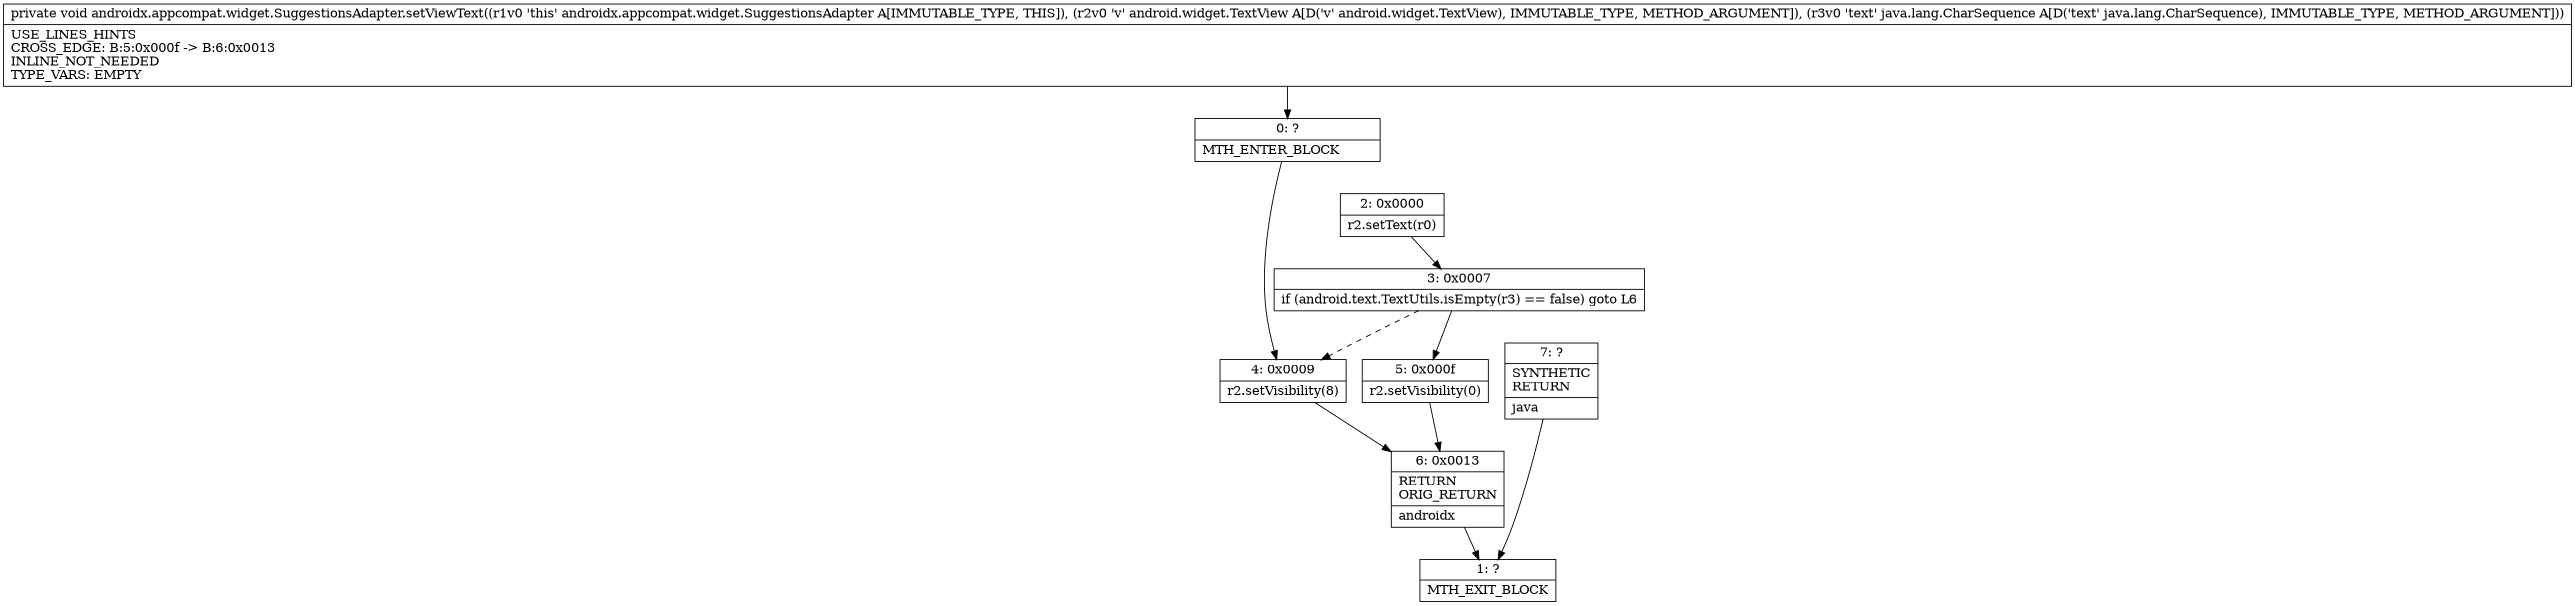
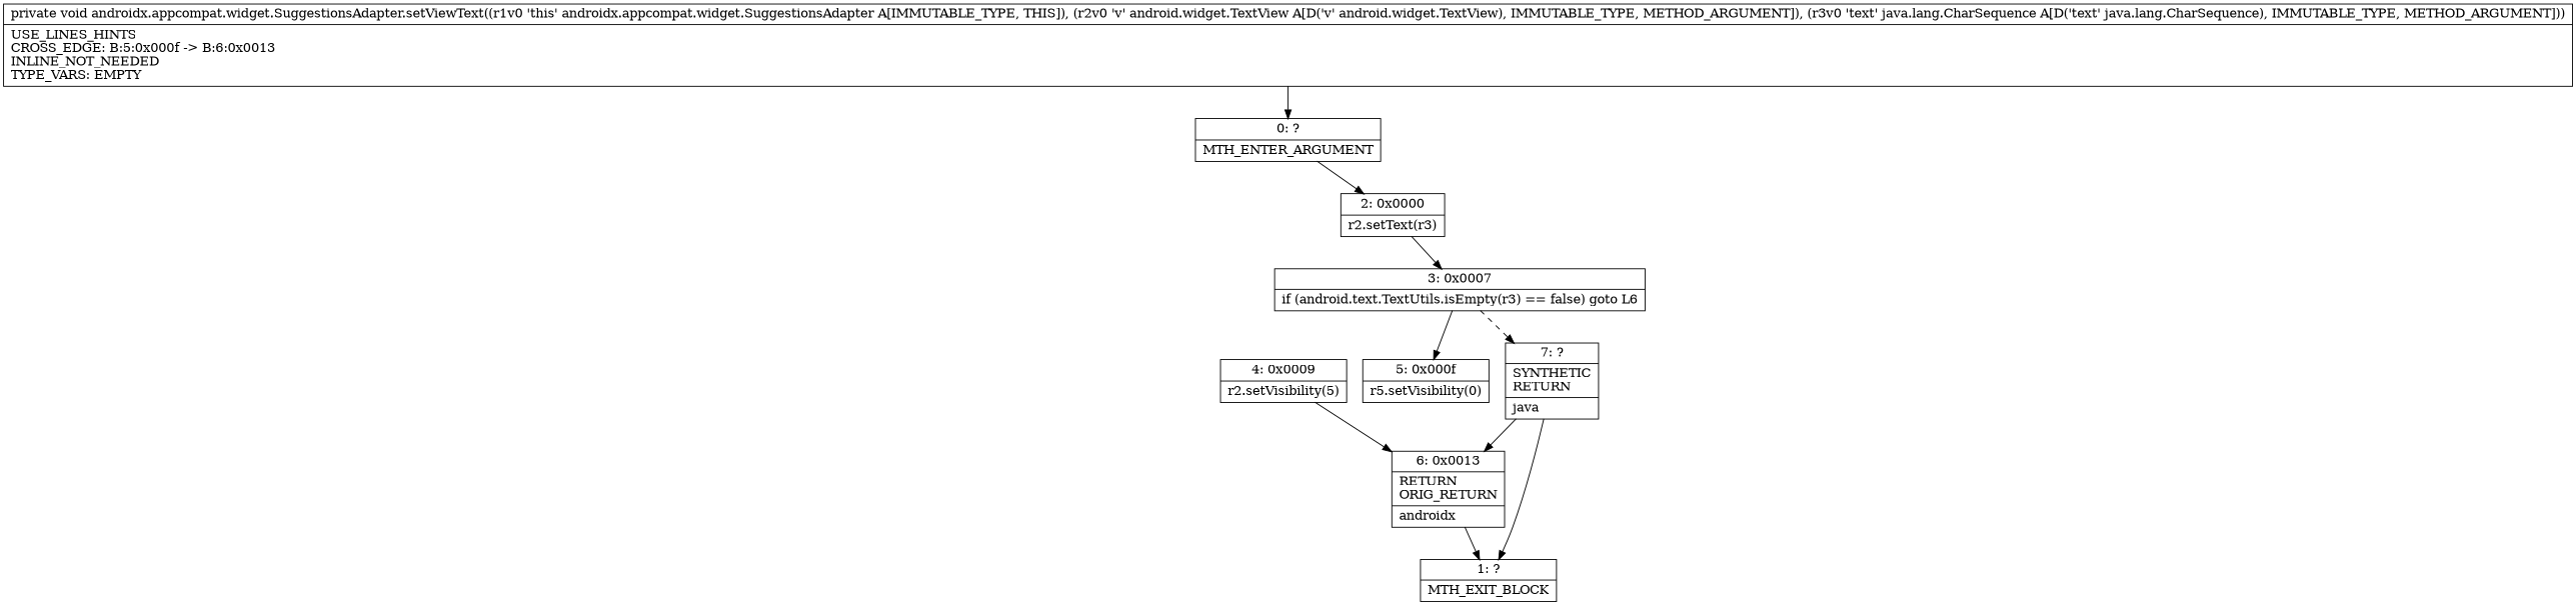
  digraph {
    node [shape=record]
-   n1 [label="{0\:\ ?|MTH_ENTER_BLOCK\l}"]
-   n2 [label="{2\:\ 0x0000|r2.setText(r0)\l}"]
+   n1 [label="{0\:\ ?|MTH_ENTER_ARGUMENT\l}"]
+   n2 [label="{2\:\ 0x0000|r2.setText(r3)\l}"]
    n3 [label="{3\:\ 0x0007|if (android.text.TextUtils.isEmpty(r3) == false) goto L6\l}"]
-   n4 [label="{4\:\ 0x0009|r2.setVisibility(8)\l}"]
-   n5 [label="{5\:\ 0x000f|r2.setVisibility(0)\l}"]
+   n4 [label="{4\:\ 0x0009|r2.setVisibility(5)\l}"]
+   n5 [label="{5\:\ 0x000f|r5.setVisibility(0)\l}"]
    n6 [label="{6\:\ 0x0013|RETURN\lORIG_RETURN\l|androidx\l}"]
    n7 [label="{7\:\ ?|SYNTHETIC\lRETURN\l|java\l}"]
    n8 [label="{1\:\ ?|MTH_EXIT_BLOCK\l}"]
    n9 [label="{private void androidx.appcompat.widget.SuggestionsAdapter.setViewText((r1v0 'this' androidx.appcompat.widget.SuggestionsAdapter A[IMMUTABLE_TYPE, THIS]), (r2v0 'v' android.widget.TextView A[D('v' android.widget.TextView), IMMUTABLE_TYPE, METHOD_ARGUMENT]), (r3v0 'text' java.lang.CharSequence A[D('text' java.lang.CharSequence), IMMUTABLE_TYPE, METHOD_ARGUMENT]))  | USE_LINES_HINTS\lCROSS_EDGE: B:5:0x000f \-\> B:6:0x0013\lINLINE_NOT_NEEDED\lTYPE_VARS: EMPTY\l}"]
-   n1 -> n4
+   n1 -> n2
    n2 -> n3
-   n3 -> n4 [style=dashed]
+   n3 -> n7 [style=dashed]
    n3 -> n5
    n4 -> n6
-   n5 -> n6
+   n7 -> n6
    n6 -> n8
    n7 -> n8
    n9 -> n1
  }
